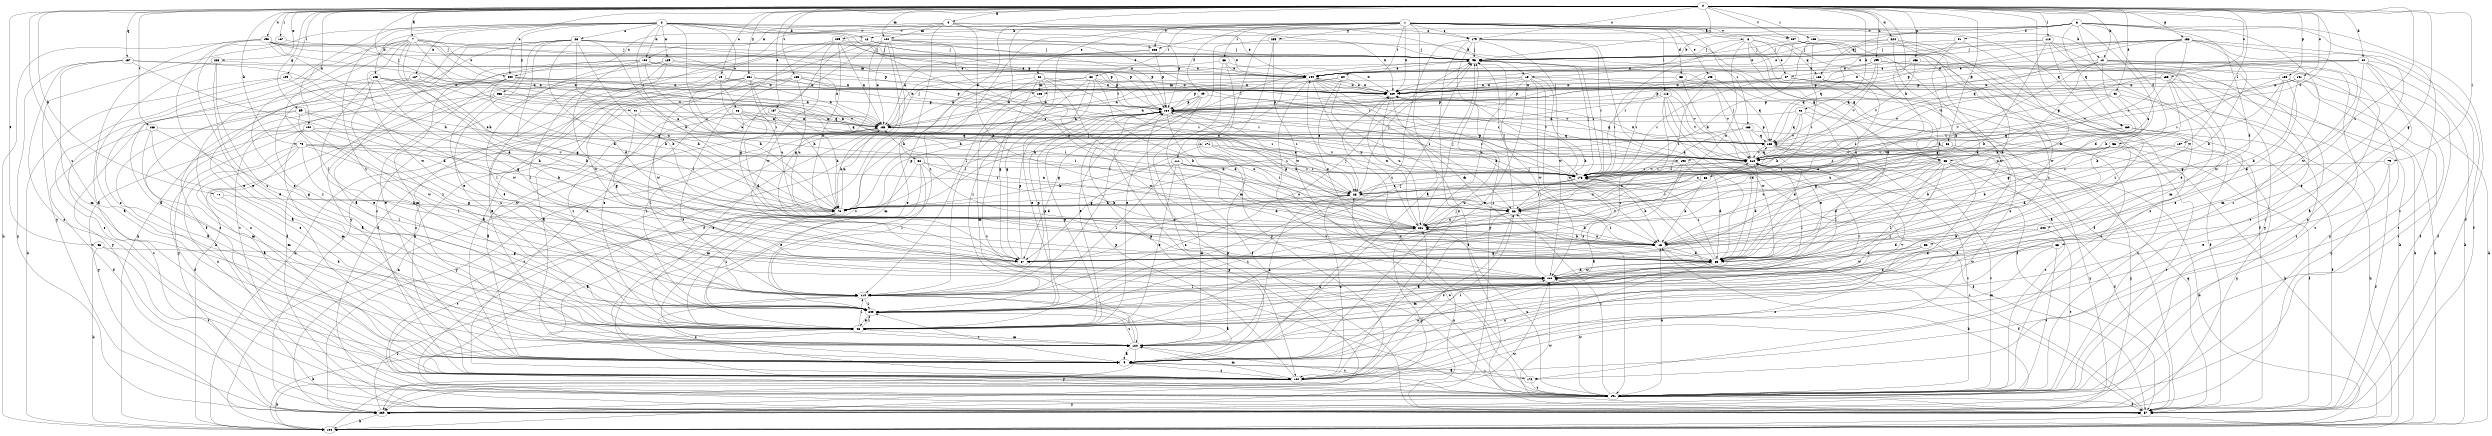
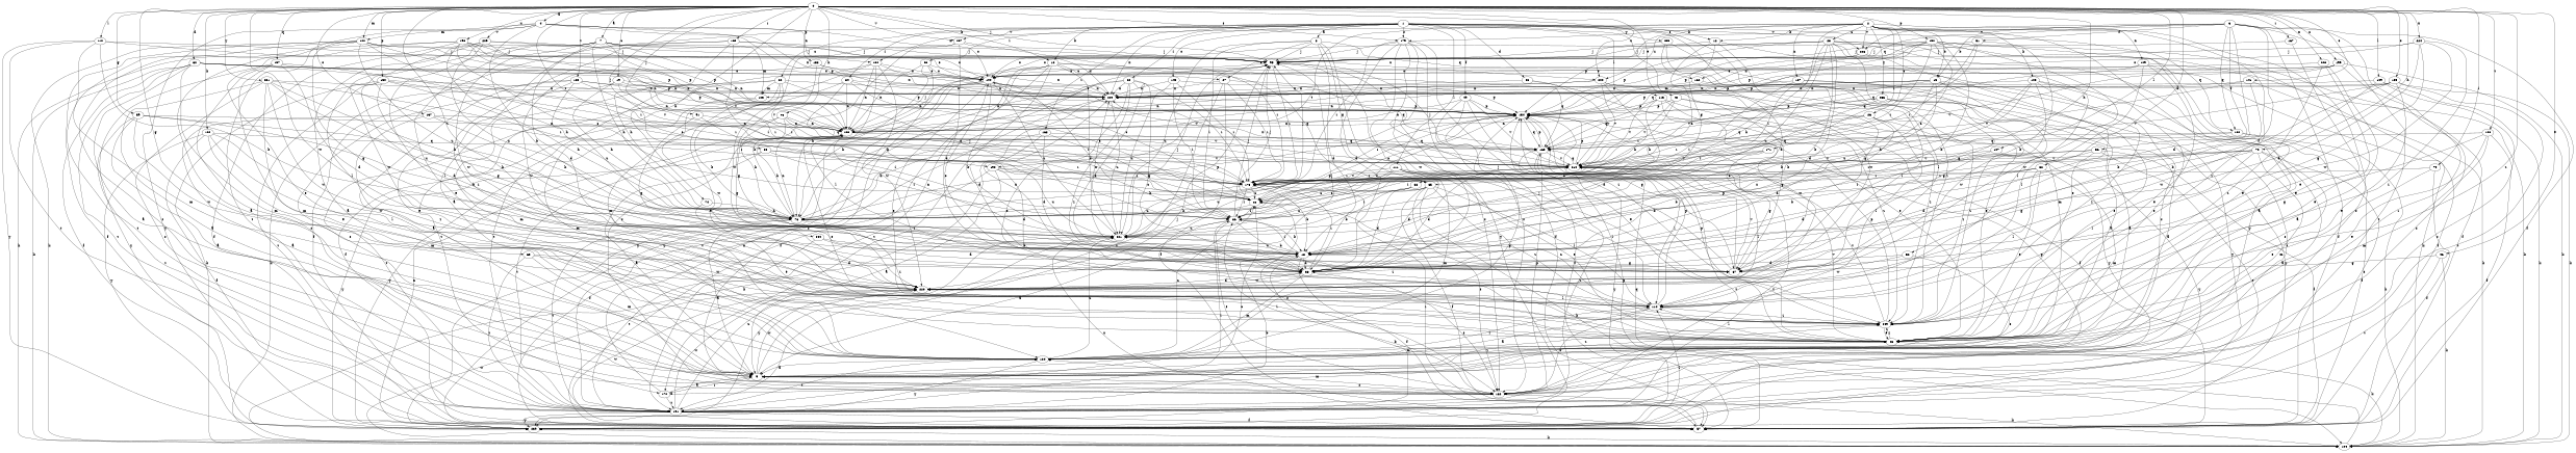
  strict digraph {
    0
    4
    7
    10
    19
    30
    32
    42
    46
    59
    63
    68
    70
    74
    79
    88
    91
    95
    98
    102
    107
    109
    110
    122
    135
    137
    141
    150
    152
    153
    157
    165
    167
    179
    183
    188
    190
    198
    199
    200
    207
    220
    223
    224
    231
    244
    249
    229
    132
    154
    239
    191
    18
    144
    209
    9
    38
    114
    48
    76
    123
    133
    210
    57
    172
    27
    65
    163
    182
    173
    124
    104
    201
    67
    86
    28
    1
    8
    12
    22
    33
    49
    82
    83
    84
    111
    113
    143
    160
    168
    208
    235
    162
    2
    15
    23
    26
    103
    127
    129
    171
    236
    3
    51
    52
    56
    0 -> 4 [label=a]
    0 -> 7 [label=a]
    0 -> 10 [label=b]
    0 -> 19 [label=c]
    0 -> 30 [label=d]
    0 -> 32 [label=d]
    0 -> 42 [label=e]
    0 -> 46 [label=e]
    0 -> 59 [label=g]
    0 -> 63 [label=g]
    0 -> 68 [label=h]
    0 -> 70 [label=h]
    0 -> 74 [label=h]
    0 -> 79 [label=i]
    0 -> 88 [label=j]
    0 -> 91 [label=j]
    0 -> 95 [label=j]
    0 -> 98 [label=k]
    0 -> 102 [label=k]
    0 -> 107 [label=l]
    0 -> 109 [label=l]
    0 -> 110 [label=l]
    0 -> 122 [label=m]
    0 -> 135 [label=o]
    0 -> 137 [label=o]
    0 -> 141 [label=o]
    0 -> 150 [label=p]
    0 -> 152 [label=p]
    0 -> 153 [label=p]
    0 -> 157 [label=q]
    0 -> 165 [label=r]
    0 -> 167 [label=r]
    0 -> 179 [label=s]
    0 -> 183 [label=t]
    0 -> 188 [label=t]
    0 -> 190 [label=t]
    0 -> 198 [label=u]
    0 -> 199 [label=u]
    0 -> 200 [label=u]
    0 -> 207 [label=v]
    0 -> 220 [label=w]
    0 -> 223 [label=x]
    0 -> 224 [label=x]
    0 -> 231 [label=y]
    0 -> 244 [label=z]
    0 -> 249 [label=z]
    4 -> 122 [label=m]
    4 -> 229 [label=x]
    4 -> 132 [label=n]
    4 -> 154 [label=p]
    4 -> 239 [label=y]
    4 -> 191 [label=t]
    4 -> 18 [label=b]
    4 -> 144 [label=o]
    4 -> 209 [label=v]
    7 -> 95 [label=j]
    7 -> 200 [label=u]
    7 -> 220 [label=w]
    7 -> 9 [label=a]
    7 -> 38 [label=d]
    7 -> 114 [label=l]
    7 -> 48 [label=e]
    7 -> 76 [label=h]
    7 -> 123 [label=m]
    7 -> 133 [label=n]
    7 -> 210 [label=v]
    10 -> 239 [label=y]
    10 -> 191 [label=t]
    10 -> 18 [label=b]
    10 -> 76 [label=h]
    10 -> 57 [label=f]
    10 -> 172 [label=r]
    10 -> 27 [label=c]
    10 -> 65 [label=g]
    10 -> 163 [label=q]
    19 -> 229 [label=x]
    19 -> 76 [label=h]
    19 -> 133 [label=n]
    19 -> 182 [label=s]
    19 -> 173 [label=r]
    30 -> 229 [label=x]
    30 -> 154 [label=p]
    30 -> 191 [label=t]
    30 -> 144 [label=o]
    30 -> 9 [label=a]
    30 -> 210 [label=v]
    30 -> 57 [label=f]
    30 -> 124 [label=m]
    30 -> 104 [label=k]
    32 -> 18 [label=b]
    32 -> 38 [label=d]
    32 -> 114 [label=l]
    32 -> 48 [label=e]
    32 -> 173 [label=r]
    32 -> 124 [label=m]
    42 -> 154 [label=p]
    42 -> 239 [label=y]
    42 -> 210 [label=v]
    42 -> 173 [label=r]
-   42 -> 201 [label=u]
    42 -> 67 [label=g]
    46 -> 191 [label=t]
    46 -> 104 [label=k]
    46 -> 67 [label=g]
    59 -> 220 [label=w]
    59 -> 191 [label=t]
    59 -> 18 [label=b]
    59 -> 9 [label=a]
    59 -> 76 [label=h]
    59 -> 133 [label=n]
    63 -> 220 [label=w]
    63 -> 191 [label=t]
    63 -> 38 [label=d]
    63 -> 124 [label=m]
    68 -> 18 [label=b]
    68 -> 86 [label=i]
    68 -> 28 [label=c]
    70 -> 9 [label=a]
    70 -> 114 [label=l]
    70 -> 210 [label=v]
    70 -> 182 [label=s]
    70 -> 173 [label=r]
    70 -> 124 [label=m]
    70 -> 67 [label=g]
    70 -> 86 [label=i]
    74 -> 48 [label=e]
    74 -> 76 [label=h]
    79 -> 48 [label=e]
    79 -> 57 [label=f]
    79 -> 173 [label=r]
    88 -> 239 [label=y]
    88 -> 9 [label=a]
    88 -> 210 [label=v]
    88 -> 173 [label=r]
    88 -> 86 [label=i]
    91 -> 133 [label=n]
    91 -> 67 [label=g]
    91 -> 86 [label=i]
    95 -> 144 [label=o]
    95 -> 173 [label=r]
    98 -> 191 [label=t]
    98 -> 76 [label=h]
    98 -> 133 [label=n]
    98 -> 210 [label=v]
    98 -> 163 [label=q]
    98 -> 67 [label=g]
    102 -> 220 [label=w]
    102 -> 239 [label=y]
    102 -> 114 [label=l]
    102 -> 57 [label=f]
    102 -> 163 [label=q]
    102 -> 124 [label=m]
    107 -> 239 [label=y]
    107 -> 18 [label=b]
    107 -> 210 [label=v]
    109 -> 220 [label=w]
    109 -> 229 [label=x]
    109 -> 182 [label=s]
    109 -> 104 [label=k]
    110 -> 95 [label=j]
    110 -> 239 [label=y]
    110 -> 191 [label=t]
    110 -> 18 [label=b]
    110 -> 144 [label=o]
    110 -> 124 [label=m]
    122 -> 95 [label=j]
    122 -> 154 [label=p]
    122 -> 191 [label=t]
    122 -> 133 [label=n]
    122 -> 57 [label=f]
    122 -> 182 [label=s]
    122 -> 173 [label=r]
    122 -> 104 [label=k]
    122 -> 201 [label=u]
    122 -> 67 [label=g]
    135 -> 229 [label=x]
    135 -> 154 [label=p]
    135 -> 191 [label=t]
    135 -> 18 [label=b]
    135 -> 48 [label=e]
    135 -> 210 [label=v]
    135 -> 104 [label=k]
    137 -> 249 [label=z]
    137 -> 9 [label=a]
    137 -> 76 [label=h]
    137 -> 133 [label=n]
    137 -> 173 [label=r]
    141 -> 229 [label=x]
    141 -> 18 [label=b]
    141 -> 210 [label=v]
    141 -> 104 [label=k]
    150 -> 229 [label=x]
    150 -> 191 [label=t]
    150 -> 38 [label=d]
    150 -> 76 [label=h]
    150 -> 173 [label=r]
    150 -> 104 [label=k]
    150 -> 67 [label=g]
    152 -> 95 [label=j]
    152 -> 220 [label=w]
    152 -> 229 [label=x]
    152 -> 154 [label=p]
    152 -> 18 [label=b]
    152 -> 144 [label=o]
    152 -> 48 [label=e]
    152 -> 57 [label=f]
    152 -> 163 [label=q]
    152 -> 173 [label=r]
    152 -> 28 [label=c]
    153 -> 220 [label=w]
    153 -> 229 [label=x]
    153 -> 144 [label=o]
    153 -> 210 [label=v]
    157 -> 239 [label=y]
    157 -> 144 [label=o]
    157 -> 38 [label=d]
    157 -> 182 [label=s]
    157 -> 124 [label=m]
    157 -> 28 [label=c]
    165 -> 95 [label=j]
    165 -> 249 [label=z]
    165 -> 229 [label=x]
    165 -> 76 [label=h]
    165 -> 57 [label=f]
    165 -> 86 [label=i]
    167 -> 95 [label=j]
    167 -> 48 [label=e]
    179 -> 95 [label=j]
    179 -> 220 [label=w]
    179 -> 249 [label=z]
    179 -> 239 [label=y]
    179 -> 38 [label=d]
    179 -> 57 [label=f]
    179 -> 182 [label=s]
    179 -> 173 [label=r]
    183 -> 229 [label=x]
    183 -> 154 [label=p]
    183 -> 9 [label=a]
    183 -> 48 [label=e]
    183 -> 173 [label=r]
    183 -> 104 [label=k]
    183 -> 201 [label=u]
    188 -> 48 [label=e]
    188 -> 57 [label=f]
    188 -> 163 [label=q]
    188 -> 124 [label=m]
    188 -> 67 [label=g]
    190 -> 9 [label=a]
    190 -> 38 [label=d]
    190 -> 57 [label=f]
    190 -> 173 [label=r]
    190 -> 201 [label=u]
    190 -> 28 [label=c]
    198 -> 95 [label=j]
    198 -> 154 [label=p]
    198 -> 144 [label=o]
    198 -> 9 [label=a]
    198 -> 48 [label=e]
    198 -> 76 [label=h]
    198 -> 133 [label=n]
    198 -> 104 [label=k]
    198 -> 28 [label=c]
    199 -> 154 [label=p]
    199 -> 144 [label=o]
    199 -> 210 [label=v]
    199 -> 163 [label=q]
    199 -> 182 [label=s]
    199 -> 104 [label=k]
    200 -> 249 [label=z]
    200 -> 229 [label=x]
    200 -> 48 [label=e]
    200 -> 76 [label=h]
    200 -> 133 [label=n]
    200 -> 210 [label=v]
    207 -> 95 [label=j]
    207 -> 220 [label=w]
    207 -> 38 [label=d]
    207 -> 182 [label=s]
    207 -> 173 [label=r]
    220 -> 95 [label=j]
    220 -> 38 [label=d]
    220 -> 114 [label=l]
    223 -> 249 [label=z]
    223 -> 144 [label=o]
    223 -> 9 [label=a]
    223 -> 48 [label=e]
    224 -> 95 [label=j]
    224 -> 220 [label=w]
    224 -> 249 [label=z]
    224 -> 144 [label=o]
    224 -> 38 [label=d]
    224 -> 67 [label=g]
    231 -> 220 [label=w]
    231 -> 229 [label=x]
    231 -> 9 [label=a]
    231 -> 76 [label=h]
    231 -> 182 [label=s]
    231 -> 173 [label=r]
    231 -> 124 [label=e]
    231 -> 201 [label=u]
    244 -> 191 [label=t]
    244 -> 18 [label=b]
    244 -> 38 [label=d]
    249 -> 95 [label=j]
    249 -> 154 [label=p]
    249 -> 48 [label=e]
    249 -> 210 [label=v]
    229 -> 154 [label=p]
    229 -> 144 [label=o]
    229 -> 38 [label=d]
    229 -> 201 [label=u]
    132 -> 220 [label=w]
    132 -> 191 [label=t]
    132 -> 144 [label=o]
    132 -> 114 [label=l]
    132 -> 133 [label=n]
    132 -> 124 [label=m]
    132 -> 28 [label=c]
    154 -> 133 [label=n]
    154 -> 163 [label=q]
    154 -> 173 [label=r]
    154 -> 201 [label=u]
    154 -> 28 [label=c]
    239 -> 18 [label=b]
    239 -> 114 [label=l]
    239 -> 133 [label=n]
    239 -> 104 [label=k]
    191 -> 220 [label=w]
    191 -> 154 [label=p]
    191 -> 239 [label=y]
    191 -> 18 [label=b]
    191 -> 210 [label=v]
    191 -> 57 [label=f]
    191 -> 201 [label=u]
    191 -> 86 [label=i]
    191 -> 28 [label=c]
    18 -> 38 [label=d]
    18 -> 57 [label=f]
    18 -> 201 [label=u]
    18 -> 67 [label=g]
    18 -> 86 [label=i]
    144 -> 229 [label=x]
    144 -> 191 [label=t]
    144 -> 18 [label=b]
    144 -> 48 [label=e]
    144 -> 76 [label=h]
    144 -> 133 [label=n]
    144 -> 210 [label=v]
    144 -> 201 [label=u]
    144 -> 86 [label=i]
    209 -> 95 [label=j]
    209 -> 220 [label=w]
    209 -> 154 [label=p]
    209 -> 114 [label=l]
    209 -> 133 [label=n]
    209 -> 57 [label=f]
    209 -> 201 [label=u]
    9 -> 95 [label=j]
    9 -> 220 [label=w]
    9 -> 249 [label=z]
    9 -> 154 [label=p]
    9 -> 172 [label=r]
    9 -> 182 [label=s]
    38 -> 220 [label=w]
    38 -> 229 [label=x]
    38 -> 144 [label=o]
    38 -> 182 [label=s]
    38 -> 173 [label=r]
    38 -> 124 [label=m]
    114 -> 249 [label=z]
    114 -> 154 [label=p]
    114 -> 9 [label=a]
    114 -> 182 [label=s]
    114 -> 28 [label=c]
    48 -> 249 [label=z]
    48 -> 154 [label=p]
    48 -> 114 [label=l]
    48 -> 210 [label=v]
    48 -> 124 [label=m]
    48 -> 104 [label=k]
    76 -> 95 [label=j]
    76 -> 249 [label=z]
    76 -> 154 [label=p]
    76 -> 191 [label=t]
    76 -> 9 [label=a]
    76 -> 133 [label=n]
    123 -> 220 [label=w]
    123 -> 124 [label=m]
    133 -> 95 [label=j]
    133 -> 239 [label=y]
    133 -> 191 [label=t]
    133 -> 48 [label=e]
    133 -> 76 [label=h]
    133 -> 163 [label=q]
    210 -> 95 [label=j]
    210 -> 229 [label=x]
    210 -> 154 [label=p]
    210 -> 191 [label=t]
    210 -> 38 [label=d]
    210 -> 114 [label=l]
    210 -> 163 [label=q]
    210 -> 173 [label=r]
    57 -> 220 [label=w]
    57 -> 163 [label=q]
    57 -> 173 [label=r]
    57 -> 201 [label=u]
    172 -> 229 [label=x]
    172 -> 191 [label=t]
    172 -> 9 [label=a]
    27 -> 229 [label=x]
    27 -> 154 [label=p]
    27 -> 191 [label=t]
    27 -> 57 [label=f]
    27 -> 173 [label=r]
    65 -> 249 [label=z]
    65 -> 38 [label=d]
    65 -> 114 [label=l]
    65 -> 57 [label=f]
    65 -> 182 [label=s]
-   65 -> 173 [label=r]
    65 -> 104 [label=k]
    65 -> 201 [label=u]
    65 -> 28 [label=c]
    163 -> 154 [label=p]
    163 -> 239 [label=y]
    163 -> 191 [label=t]
    163 -> 114 [label=l]
    163 -> 210 [label=v]
    182 -> 154 [label=p]
    182 -> 124 [label=m]
    182 -> 104 [label=k]
    182 -> 86 [label=i]
    173 -> 95 [label=j]
    173 -> 18 [label=b]
    173 -> 210 [label=v]
    173 -> 201 [label=u]
    173 -> 86 [label=i]
    173 -> 28 [label=c]
    124 -> 249 [label=z]
    124 -> 239 [label=y]
    124 -> 191 [label=t]
    124 -> 9 [label=a]
    124 -> 114 [label=l]
    124 -> 201 [label=u]
    124 -> 28 [label=c]
    104 -> 220 [label=w]
    104 -> 154 [label=p]
    201 -> 95 [label=j]
    201 -> 229 [label=x]
    201 -> 154 [label=p]
    201 -> 239 [label=y]
    201 -> 18 [label=b]
    201 -> 133 [label=n]
    67 -> 95 [label=j]
    67 -> 154 [label=p]
    67 -> 210 [label=v]
    86 -> 95 [label=j]
    86 -> 249 [label=z]
    86 -> 18 [label=b]
    86 -> 9 [label=a]
    86 -> 182 [label=s]
    86 -> 201 [label=u]
    28 -> 95 [label=j]
    28 -> 76 [label=h]
    28 -> 182 [label=s]
    28 -> 86 [label=i]
    1 -> 10 [label=b]
    1 -> 179 [label=s]
    1 -> 207 [label=v]
    1 -> 249 [label=z]
    1 -> 229 [label=x]
    1 -> 9 [label=a]
    1 -> 38 [label=d]
    1 -> 114 [label=l]
    1 -> 8 [label=a]
    1 -> 12 [label=b]
    1 -> 22 [label=c]
    1 -> 33 [label=d]
    1 -> 49 [label=f]
    1 -> 82 [label=i]
    1 -> 83 [label=i]
    1 -> 84 [label=i]
    1 -> 111 [label=l]
    1 -> 113 [label=l]
    1 -> 143 [label=o]
    1 -> 160 [label=q]
    1 -> 168 [label=r]
    1 -> 208 [label=v]
    1 -> 235 [label=y]
    8 -> 95 [label=j]
    8 -> 38 [label=d]
    8 -> 27 [label=c]
    8 -> 65 [label=g]
    8 -> 182 [label=s]
    8 -> 201 [label=u]
    8 -> 86 [label=i]
    8 -> 162 [label=q]
    12 -> 95 [label=j]
    12 -> 65 [label=g]
    12 -> 182 [label=s]
    12 -> 67 [label=g]
    12 -> 28 [label=c]
    22 -> 229 [label=x]
-   22 -> 191 [label=t]
+   22 -> 172 [label=t]
    22 -> 18 [label=b]
    22 -> 48 [label=e]
    22 -> 123 [label=m]
    22 -> 124 [label=m]
    22 -> 67 [label=g]
    22 -> 28 [label=c]
    33 -> 229 [label=x]
    33 -> 48 [label=e]
    33 -> 210 [label=v]
    49 -> 154 [label=p]
    49 -> 48 [label=e]
    49 -> 133 [label=n]
    49 -> 210 [label=v]
    49 -> 57 [label=f]
    49 -> 67 [label=g]
    82 -> 249 [label=z]
    82 -> 229 [label=x]
    82 -> 38 [label=d]
    82 -> 48 [label=e]
    82 -> 76 [label=h]
    82 -> 133 [label=n]
    82 -> 173 [label=r]
    82 -> 67 [label=g]
    83 -> 229 [label=x]
    83 -> 239 [label=y]
    83 -> 144 [label=o]
    83 -> 133 [label=n]
    83 -> 182 [label=s]
    84 -> 229 [label=x]
    84 -> 154 [label=p]
-   113 -> 76 [label=h]
+   84 -> 76 [label=h]
    84 -> 133 [label=n]
    84 -> 57 [label=f]
    84 -> 28 [label=c]
    111 -> 38 [label=d]
    111 -> 114 [label=l]
    111 -> 48 [label=e]
    111 -> 76 [label=h]
    111 -> 173 [label=r]
    111 -> 124 [label=m]
    111 -> 201 [label=u]
    113 -> 220 [label=w]
    113 -> 249 [label=z]
    113 -> 154 [label=p]
    113 -> 38 [label=d]
    113 -> 210 [label=v]
    113 -> 57 [label=f]
    143 -> 229 [label=x]
    143 -> 163 [label=q]
    143 -> 173 [label=r]
    143 -> 201 [label=u]
    143 -> 86 [label=i]
    160 -> 57 [label=f]
    160 -> 163 [label=q]
    160 -> 104 [label=k]
    160 -> 201 [label=u]
    168 -> 38 [label=d]
    168 -> 76 [label=h]
    168 -> 163 [label=q]
    168 -> 104 [label=k]
    168 -> 86 [label=i]
    208 -> 154 [label=p]
    208 -> 114 [label=l]
    208 -> 133 [label=n]
    235 -> 95 [label=j]
    235 -> 220 [label=w]
    235 -> 114 [label=l]
    235 -> 124 [label=m]
    162 -> 229 [label=x]
    162 -> 9 [label=a]
    162 -> 86 [label=i]
    2 -> 179 [label=s]
    2 -> 190 [label=t]
    2 -> 249 [label=z]
    2 -> 132 [label=n]
    2 -> 154 [label=p]
    2 -> 239 [label=y]
    2 -> 182 [label=s]
    2 -> 86 [label=i]
    2 -> 12 [label=b]
    2 -> 208 [label=v]
    2 -> 15 [label=b]
    2 -> 23 [label=c]
    2 -> 26 [label=c]
    2 -> 103 [label=k]
    2 -> 127 [label=n]
    2 -> 129 [label=n]
    2 -> 171 [label=r]
    2 -> 236 [label=y]
    15 -> 220 [label=w]
    15 -> 229 [label=x]
    15 -> 191 [label=t]
    15 -> 18 [label=b]
    15 -> 48 [label=e]
    15 -> 123 [label=m]
    15 -> 133 [label=n]
    15 -> 210 [label=v]
    15 -> 201 [label=u]
    23 -> 95 [label=j]
    23 -> 154 [label=p]
    23 -> 18 [label=b]
    23 -> 144 [label=o]
    23 -> 9 [label=a]
    23 -> 38 [label=d]
    23 -> 48 [label=e]
    23 -> 76 [label=h]
    23 -> 57 [label=f]
    23 -> 104 [label=k]
    23 -> 201 [label=u]
    23 -> 67 [label=g]
    26 -> 249 [label=z]
    26 -> 38 [label=d]
    26 -> 114 [label=l]
    26 -> 133 [label=n]
    26 -> 163 [label=q]
    26 -> 173 [label=r]
    103 -> 249 [label=z]
    103 -> 229 [label=x]
    103 -> 18 [label=b]
    103 -> 48 [label=e]
    103 -> 76 [label=h]
    103 -> 182 [label=s]
    103 -> 67 [label=g]
    127 -> 229 [label=x]
    127 -> 239 [label=y]
    127 -> 9 [label=a]
    127 -> 76 [label=h]
    129 -> 154 [label=p]
    129 -> 144 [label=o]
    129 -> 114 [label=l]
    129 -> 48 [label=e]
    129 -> 57 [label=f]
    129 -> 104 [label=k]
    171 -> 210 [label=v]
    171 -> 67 [label=g]
    171 -> 86 [label=i]
    171 -> 28 [label=c]
    236 -> 249 [label=z]
    236 -> 154 [label=p]
    236 -> 239 [label=y]
    236 -> 9 [label=a]
    236 -> 163 [label=q]
    236 -> 86 [label=i]
    3 -> 200 [label=u]
    3 -> 191 [label=t]
    3 -> 38 [label=d]
    3 -> 48 [label=e]
    3 -> 57 [label=f]
    3 -> 172 [label=r]
    3 -> 160 [label=q]
    3 -> 208 [label=v]
    3 -> 162 [label=q]
    3 -> 15 [label=b]
    3 -> 51 [label=f]
    3 -> 52 [label=f]
    3 -> 56 [label=f]
    51 -> 95 [label=j]
    51 -> 18 [label=b]
    51 -> 163 [label=q]
    51 -> 173 [label=r]
    52 -> 220 [label=w]
    52 -> 38 [label=d]
    52 -> 182 [label=s]
    56 -> 191 [label=t]
    56 -> 18 [label=b]
    56 -> 38 [label=d]
    56 -> 210 [label=v]
    56 -> 57 [label=f]
    56 -> 28 [label=c]
  }
